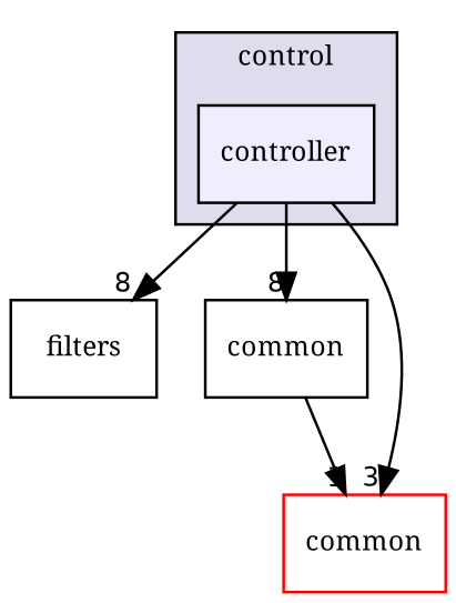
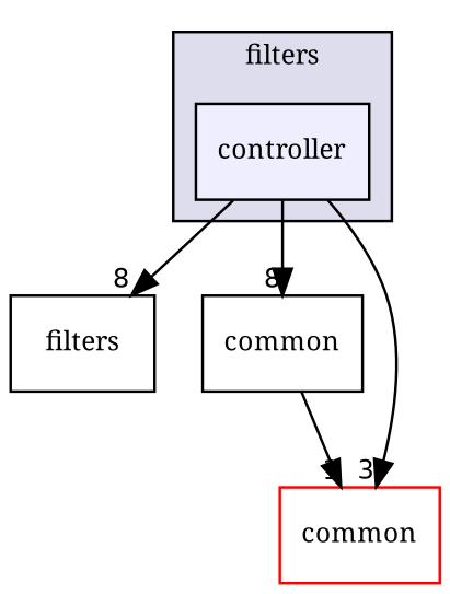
  digraph {
    compound=true
    fontname="Noto Serif"
    node [fontname="Noto Serif" fontsize=10 shape=box]
    edge [headlabel=8 labeldistance=1.5 labelfontname=Helvetica labelfontsize=10 fontname="Noto Serif"]
    n1 [fillcolor="#eeeeff" label=controller pencolor=black style=filled]
    n2 [label=filters]
    n3 [label=common]
    n4 [color=red fillcolor=white label=common style=filled]
    subgraph cluster_1 {
      bgcolor="#ddddee"
      fontsize=10
-     label=control
+     label=filters
      pencolor=black
      n1
    }
    n1 -> n2
    n1 -> n3
    n1 -> n4 [headlabel=3]
    n3 -> n4 [headlabel=1]
  }
